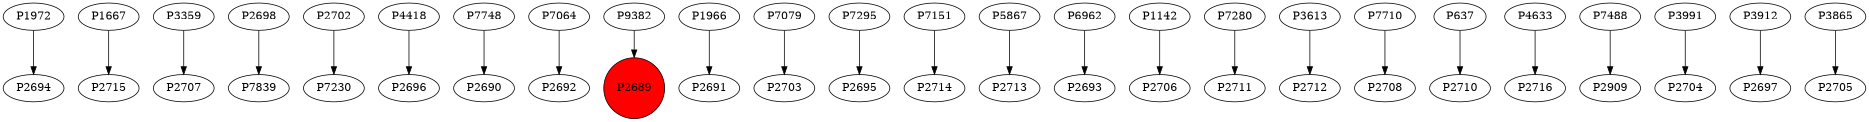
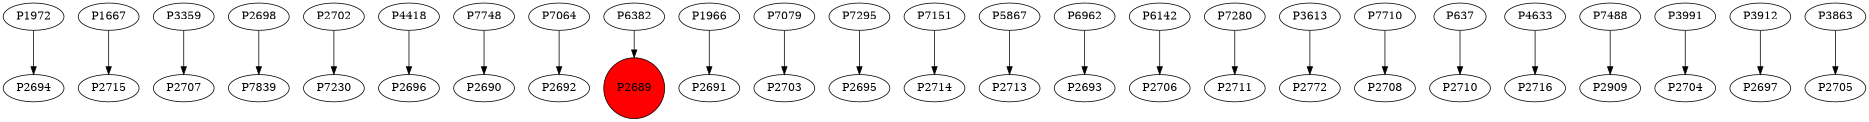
  digraph {
    n1 [label=P1972]
    P2694
    P1667
    P2715
    P3359
    P2707
    P2698
    P7839
    P2702
    P7230
    P4418
    P2696
    P7748
    P2690
    P7064
    P2692
    P2689 [fillcolor=red shape=circle style=filled]
-   P6382 [label=P9382]
+   P6382
    P1966
    P2691
    P7079
    P2703
    P7295
    P2695
    P7151
    P2714
    P5867
    P2713
    P6962
    P2693
-   P6142 [label=P1142]
+   P6142
    P2706
    P7280
    P2711
    P3613
-   P2712
+   P2712 [label=P2772]
    P7710
    P2708
    P637
    P2710
    n41 [label=P4633]
    P2716
    n43 [label=P2909]
    P7488
    P3991
    P2704
    P3912
    P2697
-   P3865
+   P3865 [label=P3863]
    P2705
    n1 -> P2694
    P1667 -> P2715
    P3359 -> P2707
    P2698 -> P7839
    P2702 -> P7230
    P4418 -> P2696
    P7748 -> P2690
    P7064 -> P2692
    P6382 -> P2689
    P1966 -> P2691
    P7079 -> P2703
    P7295 -> P2695
    P7151 -> P2714
    P5867 -> P2713
    P6962 -> P2693
    P6142 -> P2706
    P7280 -> P2711
    P3613 -> P2712
    P7710 -> P2708
    P637 -> P2710
    n41 -> P2716
    P7488 -> n43
    P3991 -> P2704
    P3912 -> P2697
    P3865 -> P2705
  }
